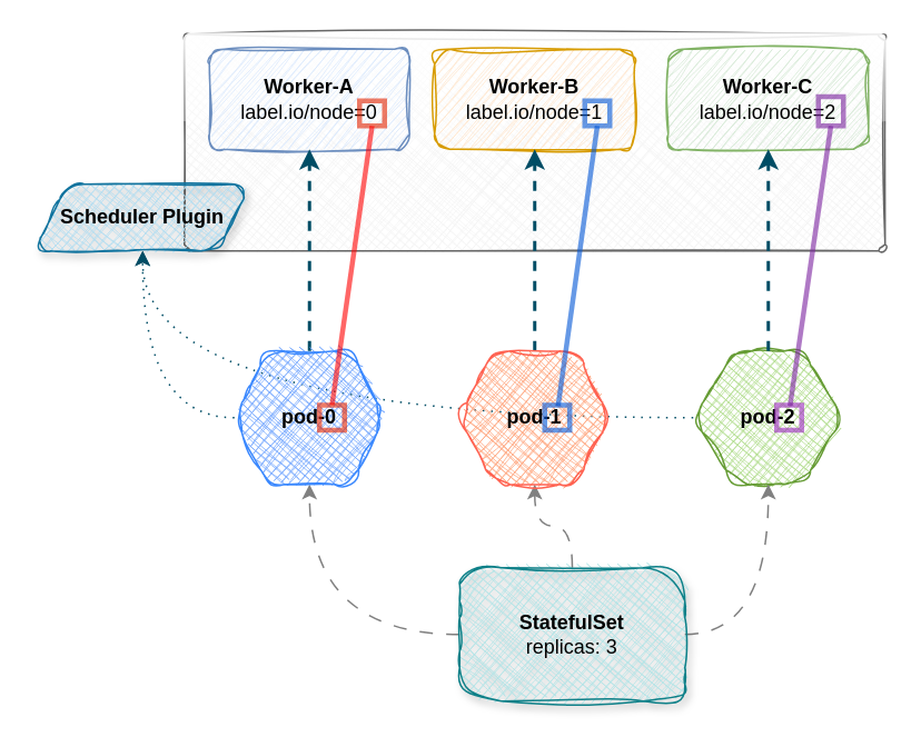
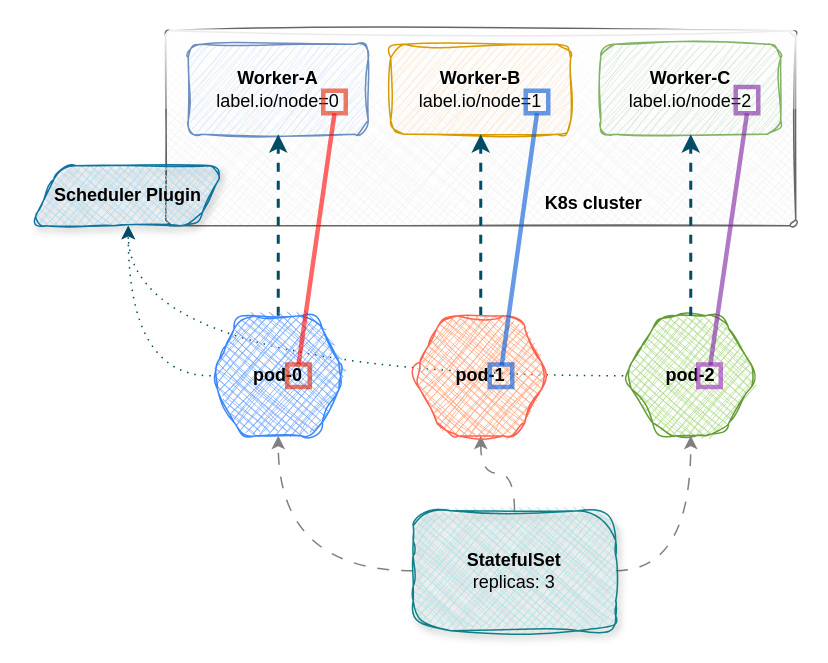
  <mxCell id="0" />
  <mxCell id="1" parent="0" />
  <mxCell id="2" style="edgeStyle=orthogonalEdgeStyle;rounded=0;orthogonalLoop=1;jettySize=auto;html=1;entryX=0.5;entryY=1;entryDx=0;entryDy=0;dashed=1;dashPattern=1 4;curved=1;strokeColor=#004d65;" edge="1" parent="1" source="3" target="9"><mxGeometry relative="1" as="geometry" /></mxCell>
  <mxCell id="3" value="pod-2" style="shape=hexagon;perimeter=hexagonPerimeter2;whiteSpace=wrap;html=1;fixedSize=1;size=25;fillColor=#b1dd8c;fontColor=#000000;strokeColor=#669c35;sketch=1;curveFitting=1;jiggle=2;fontStyle=1;fillStyle=cross-hatch;rounded=1;" vertex="1" parent="1"><mxGeometry x="415" y="210" width="90" height="80" as="geometry" /></mxCell>
  <mxCell id="4" value="" style="rounded=1;whiteSpace=wrap;html=1;arcSize=3;fillColor=#f5f5f5;strokeColor=#666666;fontColor=#333333;sketch=1;curveFitting=1;jiggle=2;glass=1;shadow=0;fillStyle=cross-hatch;" vertex="1" parent="1"><mxGeometry x="110" y="20" width="420" height="130" as="geometry" /></mxCell>
  <mxCell id="5" value="&lt;b&gt;Worker-A&lt;/b&gt;&lt;br&gt;label.io/node=0" style="rounded=1;whiteSpace=wrap;html=1;fillColor=#dae8fc;strokeColor=#6c8ebf;sketch=1;curveFitting=1;jiggle=2;glass=0;shadow=0;fontColor=#000000;" vertex="1" parent="1"><mxGeometry x="125" y="29" width="120" height="60" as="geometry" /></mxCell>
  <mxCell id="6" value="&lt;b&gt;Worker-B&lt;/b&gt;&lt;br&gt;label.io/node=1" style="rounded=1;whiteSpace=wrap;html=1;fillColor=#ffe6cc;strokeColor=#d79b00;sketch=1;curveFitting=1;jiggle=2;glass=0;shadow=0;fontColor=#000000;" vertex="1" parent="1"><mxGeometry x="260" y="29" width="120" height="60" as="geometry" /></mxCell>
  <mxCell id="7" value="&lt;b&gt;Worker-C&lt;/b&gt;&lt;br&gt;label.io/node=2" style="rounded=1;whiteSpace=wrap;html=1;fillColor=#d5e8d4;strokeColor=#82b366;sketch=1;curveFitting=1;jiggle=2;glass=0;shadow=0;fontColor=#000000;" vertex="1" parent="1"><mxGeometry x="400" y="29" width="120" height="60" as="geometry" /></mxCell>
+ <mxCell id="8" value="K8s cluster" style="text;html=1;align=center;verticalAlign=middle;resizable=0;points=[];autosize=1;strokeColor=none;fillColor=none;fontStyle=1;fontColor=#000000;" vertex="1" parent="1"><mxGeometry x="350" y="120" width="90" height="30" as="geometry" /></mxCell>
  <mxCell id="9" value="Scheduler Plugin" style="shape=parallelogram;perimeter=parallelogramPerimeter;whiteSpace=wrap;html=1;fixedSize=1;fillColor=#b1ddf0;strokeColor=#10739e;sketch=1;curveFitting=1;jiggle=2;shadow=1;rounded=1;fontStyle=1;fontColor=#000000;labelBorderColor=none;labelBackgroundColor=none;fillStyle=cross-hatch;" vertex="1" parent="1"><mxGeometry x="20" y="110" width="130" height="40" as="geometry" /></mxCell>
  <mxCell id="10" style="edgeStyle=orthogonalEdgeStyle;rounded=0;orthogonalLoop=1;jettySize=auto;html=1;curved=1;dashed=1;strokeColor=#808080;dashPattern=8 8;" edge="1" parent="1" source="14" target="19"><mxGeometry relative="1" as="geometry" /></mxCell>
  <mxCell id="11" style="edgeStyle=orthogonalEdgeStyle;rounded=0;orthogonalLoop=1;jettySize=auto;html=1;curved=1;dashed=1;strokeColor=#808080;dashPattern=8 8;" edge="1" parent="1" source="14" target="18"><mxGeometry relative="1" as="geometry" /></mxCell>
  <mxCell id="12" style="edgeStyle=orthogonalEdgeStyle;rounded=0;orthogonalLoop=1;jettySize=auto;html=1;curved=1;dashed=1;strokeColor=#808080;dashPattern=8 8;" edge="1" parent="1" source="14" target="3"><mxGeometry relative="1" as="geometry" /></mxCell>
  <mxCell id="13" style="edgeStyle=orthogonalEdgeStyle;rounded=0;orthogonalLoop=1;jettySize=auto;html=1;exitX=0;exitY=0.5;exitDx=0;exitDy=0;dashed=1;dashPattern=1 4;curved=1;strokeColor=#004d65;" edge="1" parent="1" source="19" target="9"><mxGeometry relative="1" as="geometry" /></mxCell>
  <mxCell id="14" value="StatefulSet&lt;br&gt;&lt;span style=&quot;font-weight: normal;&quot;&gt;replicas: 3&lt;/span&gt;" style="shape=hexagon;perimeter=hexagonPerimeter2;whiteSpace=wrap;html=1;fixedSize=1;fillColor=#b0e3e6;strokeColor=#0e8088;sketch=1;curveFitting=1;jiggle=2;rounded=1;fontStyle=1;shadow=1;fontColor=#000000;fillStyle=cross-hatch;arcSize=50;size=-10;" vertex="1" parent="1"><mxGeometry x="275" y="340" width="135" height="80" as="geometry" /></mxCell>
  <mxCell id="15" style="edgeStyle=orthogonalEdgeStyle;rounded=0;orthogonalLoop=1;jettySize=auto;html=1;strokeWidth=2;strokeColor=#004d65;dashed=1;" edge="1" parent="1" source="19" target="5"><mxGeometry relative="1" as="geometry" /></mxCell>
  <mxCell id="16" style="edgeStyle=orthogonalEdgeStyle;rounded=0;orthogonalLoop=1;jettySize=auto;html=1;strokeWidth=2;strokeColor=#004d65;dashed=1;" edge="1" parent="1" source="18" target="6"><mxGeometry relative="1" as="geometry" /></mxCell>
  <mxCell id="17" style="edgeStyle=orthogonalEdgeStyle;rounded=0;orthogonalLoop=1;jettySize=auto;html=1;strokeWidth=2;strokeColor=#004d65;dashed=1;" edge="1" parent="1" source="3" target="7"><mxGeometry relative="1" as="geometry" /></mxCell>
  <mxCell id="18" value="pod-1" style="shape=hexagon;perimeter=hexagonPerimeter2;whiteSpace=wrap;html=1;fixedSize=1;fillColor=#ffa57d;fontColor=#000000;strokeColor=#ff6251;sketch=1;curveFitting=1;jiggle=2;fontStyle=1;fillStyle=cross-hatch;rounded=1;shadow=0;" vertex="1" parent="1"><mxGeometry x="275" y="210" width="90" height="80" as="geometry" /></mxCell>
  <mxCell id="19" value="pod-0" style="shape=hexagon;perimeter=hexagonPerimeter2;whiteSpace=wrap;html=1;fixedSize=1;fillColor=#74a7fe;fontColor=#000000;strokeColor=#3a88fe;sketch=1;curveFitting=1;jiggle=2;fontStyle=1;fillStyle=cross-hatch;rounded=1;shadow=0;" vertex="1" parent="1"><mxGeometry x="140" y="210" width="90" height="80" as="geometry" /></mxCell>
  <mxCell id="20" value="" style="rounded=0;whiteSpace=wrap;html=1;fillColor=none;strokeWidth=3;strokeColor=#e32400;perimeterSpacing=0;opacity=60;" vertex="1" parent="1"><mxGeometry x="215" y="60" width="15" height="15" as="geometry" /></mxCell>
  <mxCell id="21" value="" style="rounded=0;whiteSpace=wrap;html=1;fillColor=none;strokeWidth=3;strokeColor=#e32400;opacity=60;" vertex="1" parent="1"><mxGeometry x="191" y="242.5" width="15" height="15" as="geometry" /></mxCell>
  <mxCell id="22" value="" style="endArrow=none;html=1;rounded=0;exitX=0.5;exitY=0;exitDx=0;exitDy=0;entryX=0.5;entryY=1;entryDx=0;entryDy=0;strokeWidth=3;strokeColor=#FF0000;opacity=60;" edge="1" parent="1" source="21" target="20"><mxGeometry width="50" height="50" relative="1" as="geometry"><mxPoint x="140" y="185" as="sourcePoint" /><mxPoint x="190" y="135" as="targetPoint" /></mxGeometry></mxCell>
  <mxCell id="23" value="" style="rounded=0;whiteSpace=wrap;html=1;fillColor=none;strokeWidth=3;strokeColor=#0056d6;perimeterSpacing=0;opacity=60;" vertex="1" parent="1"><mxGeometry x="350" y="60" width="15" height="15" as="geometry" /></mxCell>
  <mxCell id="24" value="" style="rounded=0;whiteSpace=wrap;html=1;fillColor=none;strokeWidth=3;strokeColor=#0056d6;perimeterSpacing=0;opacity=60;" vertex="1" parent="1"><mxGeometry x="326" y="242.5" width="15" height="15" as="geometry" /></mxCell>
  <mxCell id="25" value="" style="rounded=0;whiteSpace=wrap;html=1;fillColor=none;strokeWidth=3;strokeColor=#9929bd;perimeterSpacing=0;opacity=60;" vertex="1" parent="1"><mxGeometry x="465" y="242.5" width="15" height="15" as="geometry" /></mxCell>
  <mxCell id="26" value="" style="rounded=0;whiteSpace=wrap;html=1;fillColor=none;strokeWidth=3;strokeColor=#7b219f;perimeterSpacing=0;opacity=60;" vertex="1" parent="1"><mxGeometry x="490" y="57.5" width="15" height="17.5" as="geometry" /></mxCell>
  <mxCell id="27" value="" style="endArrow=none;html=1;rounded=0;exitX=0.5;exitY=0;exitDx=0;exitDy=0;entryX=0.5;entryY=1;entryDx=0;entryDy=0;strokeWidth=3;strokeColor=#0056d6;opacity=60;" edge="1" parent="1" target="23"><mxGeometry width="50" height="50" relative="1" as="geometry"><mxPoint x="334" y="243" as="sourcePoint" /><mxPoint x="368" y="75" as="targetPoint" /></mxGeometry></mxCell>
  <mxCell id="28" value="" style="endArrow=none;html=1;rounded=0;exitX=0.5;exitY=0;exitDx=0;exitDy=0;entryX=0.5;entryY=1;entryDx=0;entryDy=0;strokeWidth=3;strokeColor=#7b219f;opacity=60;" edge="1" parent="1" target="26"><mxGeometry width="50" height="50" relative="1" as="geometry"><mxPoint x="473" y="243" as="sourcePoint" /><mxPoint x="507" y="75" as="targetPoint" /></mxGeometry></mxCell>
